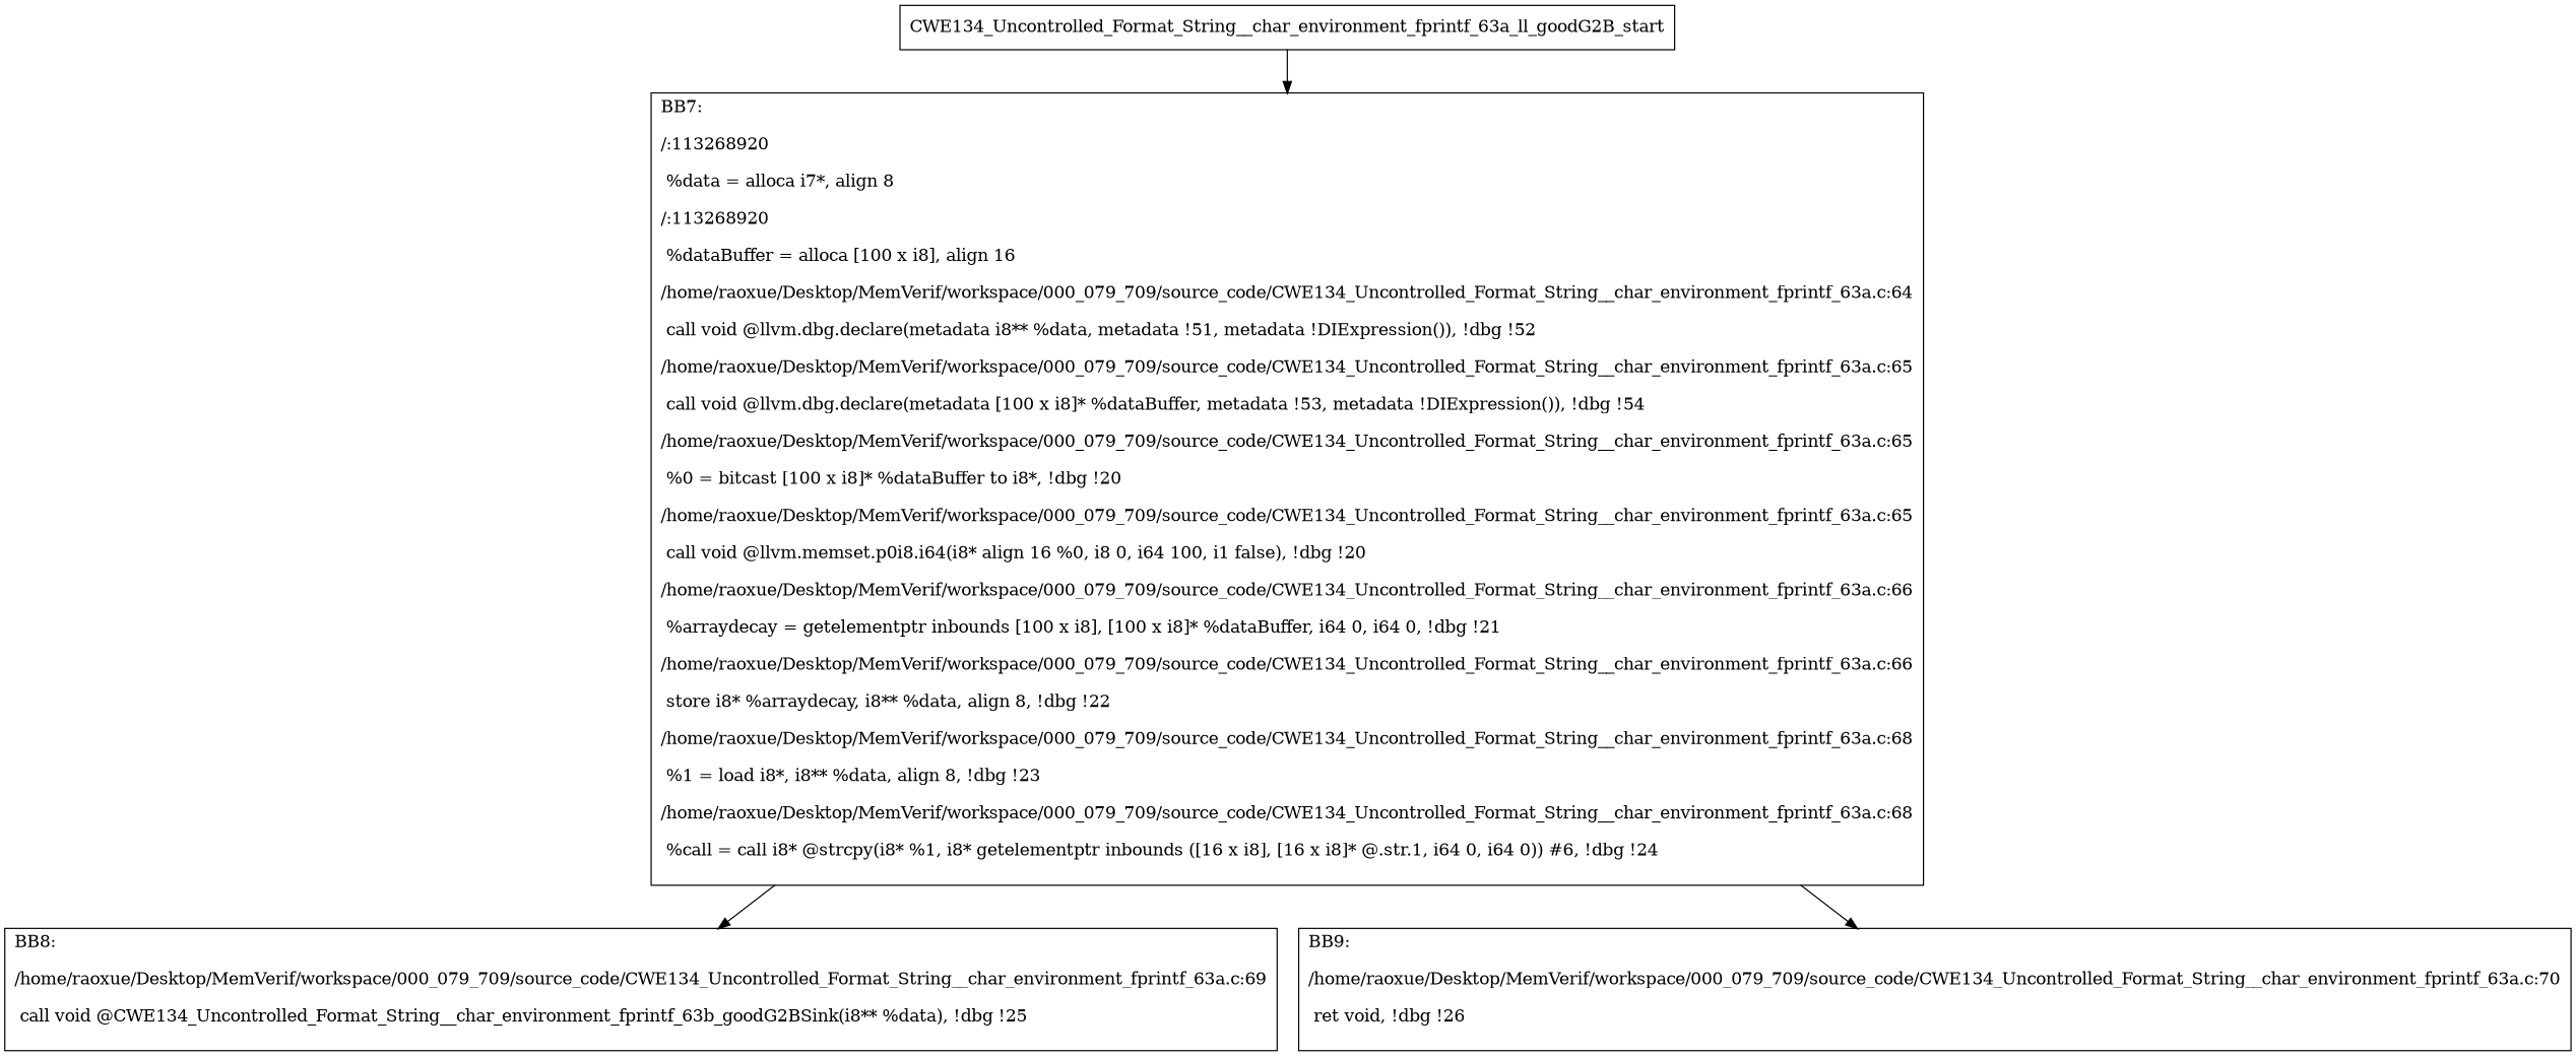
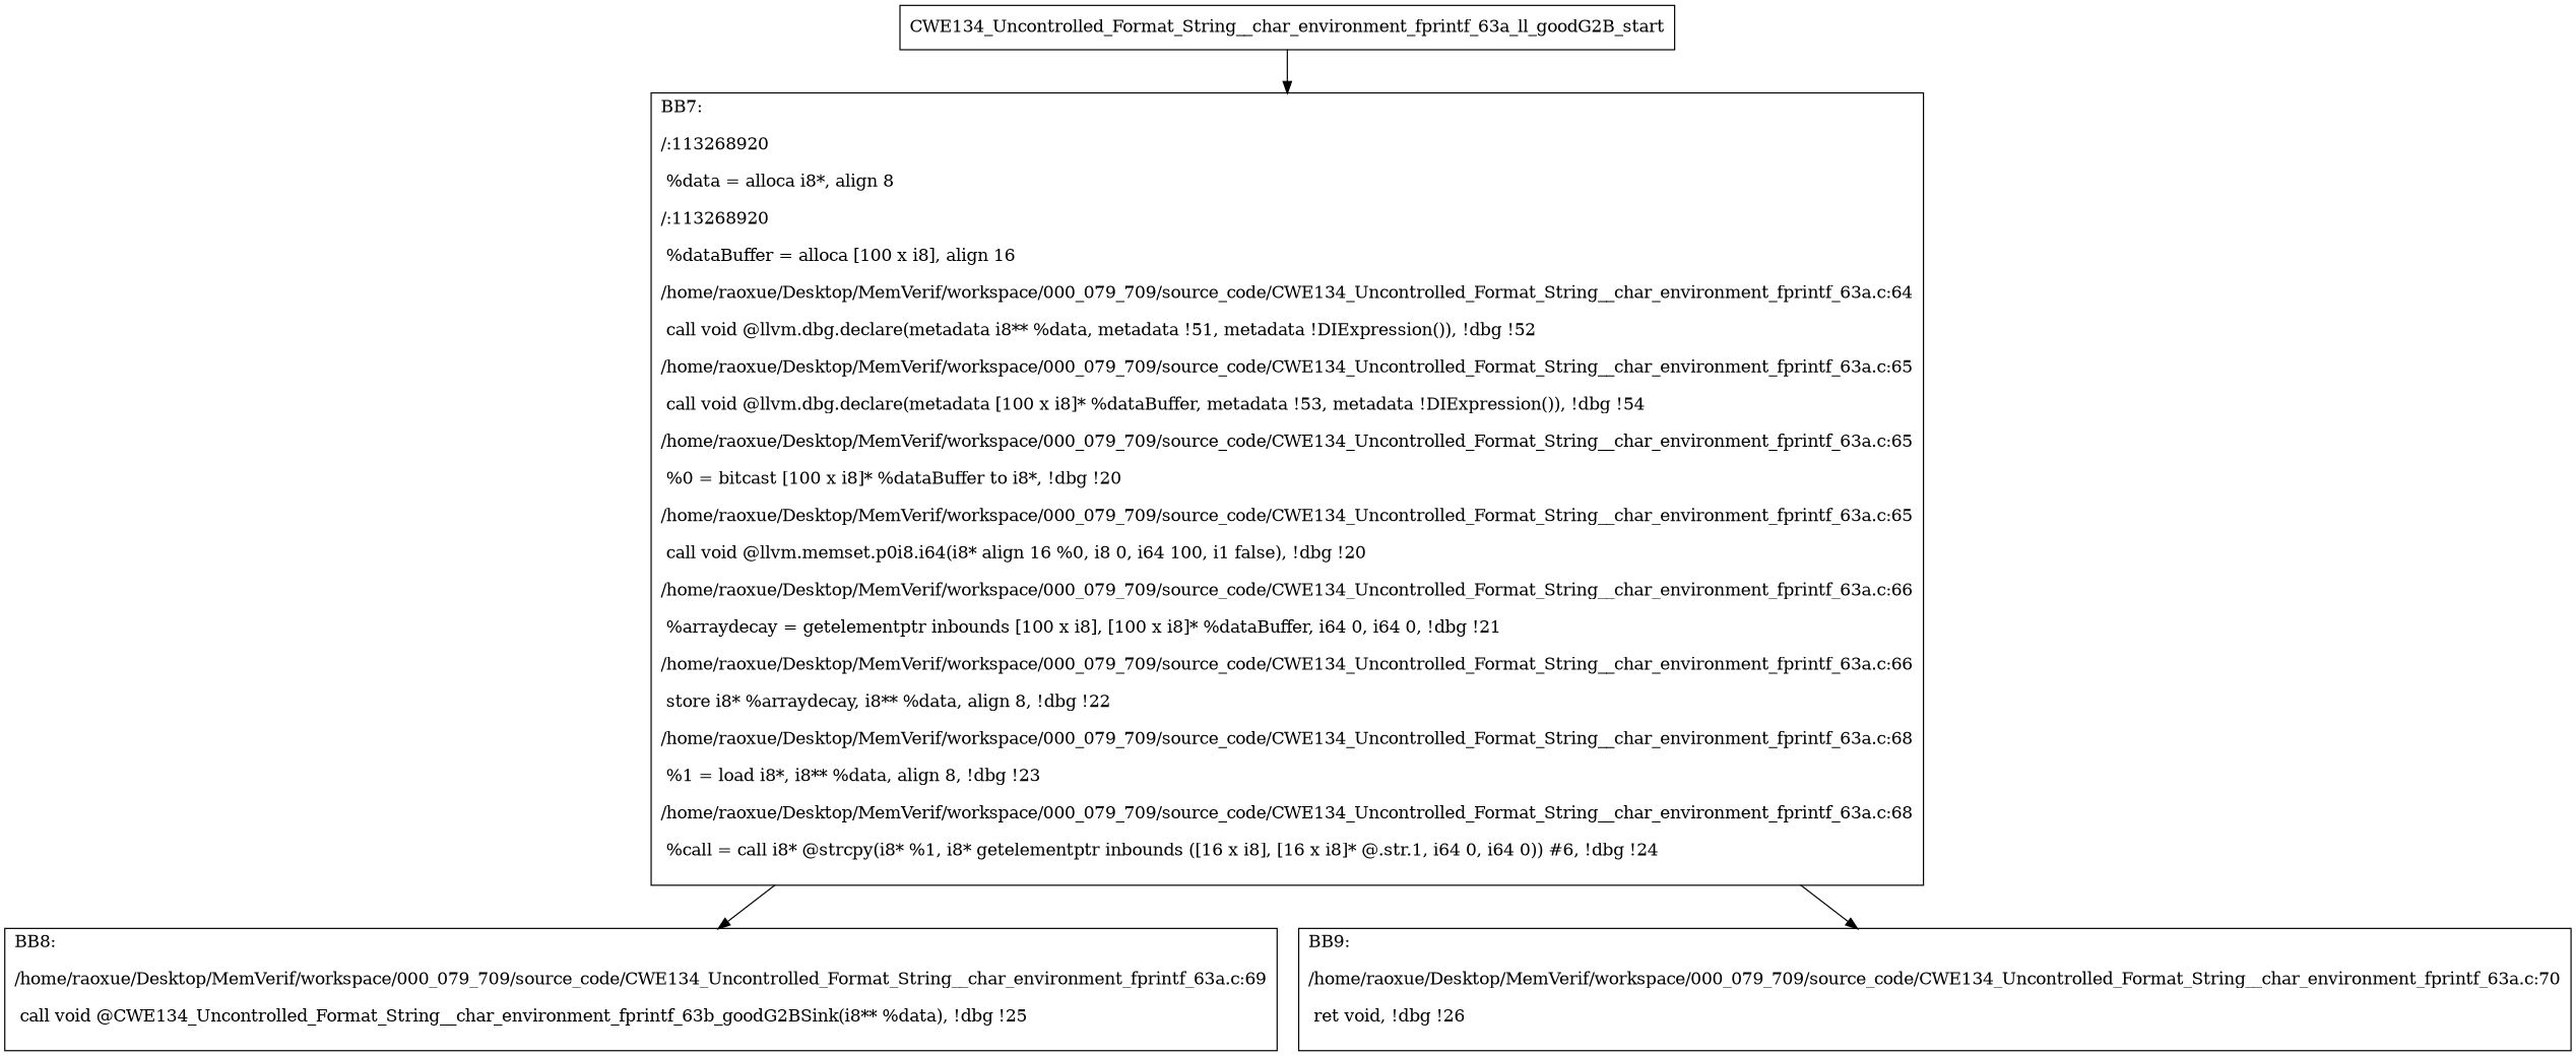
  digraph {
    node [shape=record]
    n1 [label="{CWE134_Uncontrolled_Format_String__char_environment_fprintf_63a_ll_goodG2B_start}"]
-   n2 [label="{BB7:\l\l/:113268920\l\n  %data = alloca i7*, align 8\l\n/:113268920\l\n  %dataBuffer = alloca [100 x i8], align 16\l\n/home/raoxue/Desktop/MemVerif/workspace/000_079_709/source_code/CWE134_Uncontrolled_Format_String__char_environment_fprintf_63a.c:64\l\n  call void @llvm.dbg.declare(metadata i8** %data, metadata !51, metadata !DIExpression()), !dbg !52\l\n/home/raoxue/Desktop/MemVerif/workspace/000_079_709/source_code/CWE134_Uncontrolled_Format_String__char_environment_fprintf_63a.c:65\l\n  call void @llvm.dbg.declare(metadata [100 x i8]* %dataBuffer, metadata !53, metadata !DIExpression()), !dbg !54\l\n/home/raoxue/Desktop/MemVerif/workspace/000_079_709/source_code/CWE134_Uncontrolled_Format_String__char_environment_fprintf_63a.c:65\l\n  %0 = bitcast [100 x i8]* %dataBuffer to i8*, !dbg !20\l\n/home/raoxue/Desktop/MemVerif/workspace/000_079_709/source_code/CWE134_Uncontrolled_Format_String__char_environment_fprintf_63a.c:65\l\n  call void @llvm.memset.p0i8.i64(i8* align 16 %0, i8 0, i64 100, i1 false), !dbg !20\l\n/home/raoxue/Desktop/MemVerif/workspace/000_079_709/source_code/CWE134_Uncontrolled_Format_String__char_environment_fprintf_63a.c:66\l\n  %arraydecay = getelementptr inbounds [100 x i8], [100 x i8]* %dataBuffer, i64 0, i64 0, !dbg !21\l\n/home/raoxue/Desktop/MemVerif/workspace/000_079_709/source_code/CWE134_Uncontrolled_Format_String__char_environment_fprintf_63a.c:66\l\n  store i8* %arraydecay, i8** %data, align 8, !dbg !22\l\n/home/raoxue/Desktop/MemVerif/workspace/000_079_709/source_code/CWE134_Uncontrolled_Format_String__char_environment_fprintf_63a.c:68\l\n  %1 = load i8*, i8** %data, align 8, !dbg !23\l\n/home/raoxue/Desktop/MemVerif/workspace/000_079_709/source_code/CWE134_Uncontrolled_Format_String__char_environment_fprintf_63a.c:68\l\n  %call = call i8* @strcpy(i8* %1, i8* getelementptr inbounds ([16 x i8], [16 x i8]* @.str.1, i64 0, i64 0)) #6, !dbg !24\l\n}"]
+   n2 [label="{BB7:\l\l/:113268920\l\n  %data = alloca i8*, align 8\l\n/:113268920\l\n  %dataBuffer = alloca [100 x i8], align 16\l\n/home/raoxue/Desktop/MemVerif/workspace/000_079_709/source_code/CWE134_Uncontrolled_Format_String__char_environment_fprintf_63a.c:64\l\n  call void @llvm.dbg.declare(metadata i8** %data, metadata !51, metadata !DIExpression()), !dbg !52\l\n/home/raoxue/Desktop/MemVerif/workspace/000_079_709/source_code/CWE134_Uncontrolled_Format_String__char_environment_fprintf_63a.c:65\l\n  call void @llvm.dbg.declare(metadata [100 x i8]* %dataBuffer, metadata !53, metadata !DIExpression()), !dbg !54\l\n/home/raoxue/Desktop/MemVerif/workspace/000_079_709/source_code/CWE134_Uncontrolled_Format_String__char_environment_fprintf_63a.c:65\l\n  %0 = bitcast [100 x i8]* %dataBuffer to i8*, !dbg !20\l\n/home/raoxue/Desktop/MemVerif/workspace/000_079_709/source_code/CWE134_Uncontrolled_Format_String__char_environment_fprintf_63a.c:65\l\n  call void @llvm.memset.p0i8.i64(i8* align 16 %0, i8 0, i64 100, i1 false), !dbg !20\l\n/home/raoxue/Desktop/MemVerif/workspace/000_079_709/source_code/CWE134_Uncontrolled_Format_String__char_environment_fprintf_63a.c:66\l\n  %arraydecay = getelementptr inbounds [100 x i8], [100 x i8]* %dataBuffer, i64 0, i64 0, !dbg !21\l\n/home/raoxue/Desktop/MemVerif/workspace/000_079_709/source_code/CWE134_Uncontrolled_Format_String__char_environment_fprintf_63a.c:66\l\n  store i8* %arraydecay, i8** %data, align 8, !dbg !22\l\n/home/raoxue/Desktop/MemVerif/workspace/000_079_709/source_code/CWE134_Uncontrolled_Format_String__char_environment_fprintf_63a.c:68\l\n  %1 = load i8*, i8** %data, align 8, !dbg !23\l\n/home/raoxue/Desktop/MemVerif/workspace/000_079_709/source_code/CWE134_Uncontrolled_Format_String__char_environment_fprintf_63a.c:68\l\n  %call = call i8* @strcpy(i8* %1, i8* getelementptr inbounds ([16 x i8], [16 x i8]* @.str.1, i64 0, i64 0)) #6, !dbg !24\l\n}"]
    n3 [label="{BB8:\l\l/home/raoxue/Desktop/MemVerif/workspace/000_079_709/source_code/CWE134_Uncontrolled_Format_String__char_environment_fprintf_63a.c:69\l\n  call void @CWE134_Uncontrolled_Format_String__char_environment_fprintf_63b_goodG2BSink(i8** %data), !dbg !25\l\n}"]
    n4 [label="{BB9:\l\l/home/raoxue/Desktop/MemVerif/workspace/000_079_709/source_code/CWE134_Uncontrolled_Format_String__char_environment_fprintf_63a.c:70\l\n  ret void, !dbg !26\l\n}"]
    n1 -> n2
    n2 -> n3
    n2 -> n4
  }
